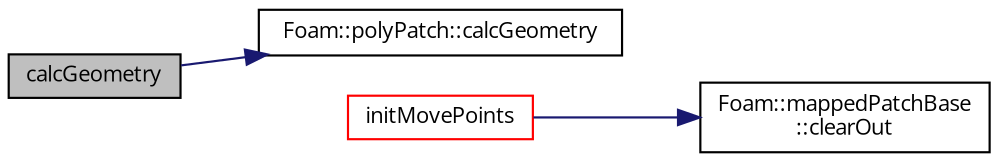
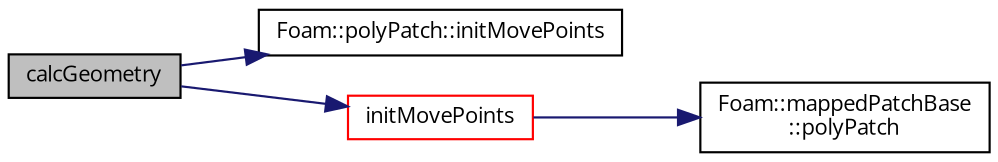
  digraph {
    fontname="Open Sans"
    rankdir=LR
    node [color=black fontname="Open Sans" fontsize=10 shape=record]
    edge [color=midnightblue fontname="Open Sans" fontsize=10 labelfontname=FreeSans labelfontsize=10 style=solid]
    n1 [fillcolor=grey75 fontcolor=black height=0.2 label=calcGeometry style=filled width=0.4]
-   n2 [height=0.2 label="Foam::polyPatch::calcGeometry" width=0.4]
+   n2 [height=0.2 label="Foam::polyPatch::initMovePoints" width=0.4]
    n3 [color=red height=0.2 label=initMovePoints width=0.4]
-   n4 [height=0.2 label="Foam::mappedPatchBase\l::clearOut" width=0.4]
+   n4 [height=0.2 label="Foam::mappedPatchBase\l::polyPatch" width=0.4]
    n1 -> n2
+   n1 -> n3
    n3 -> n4
  }
